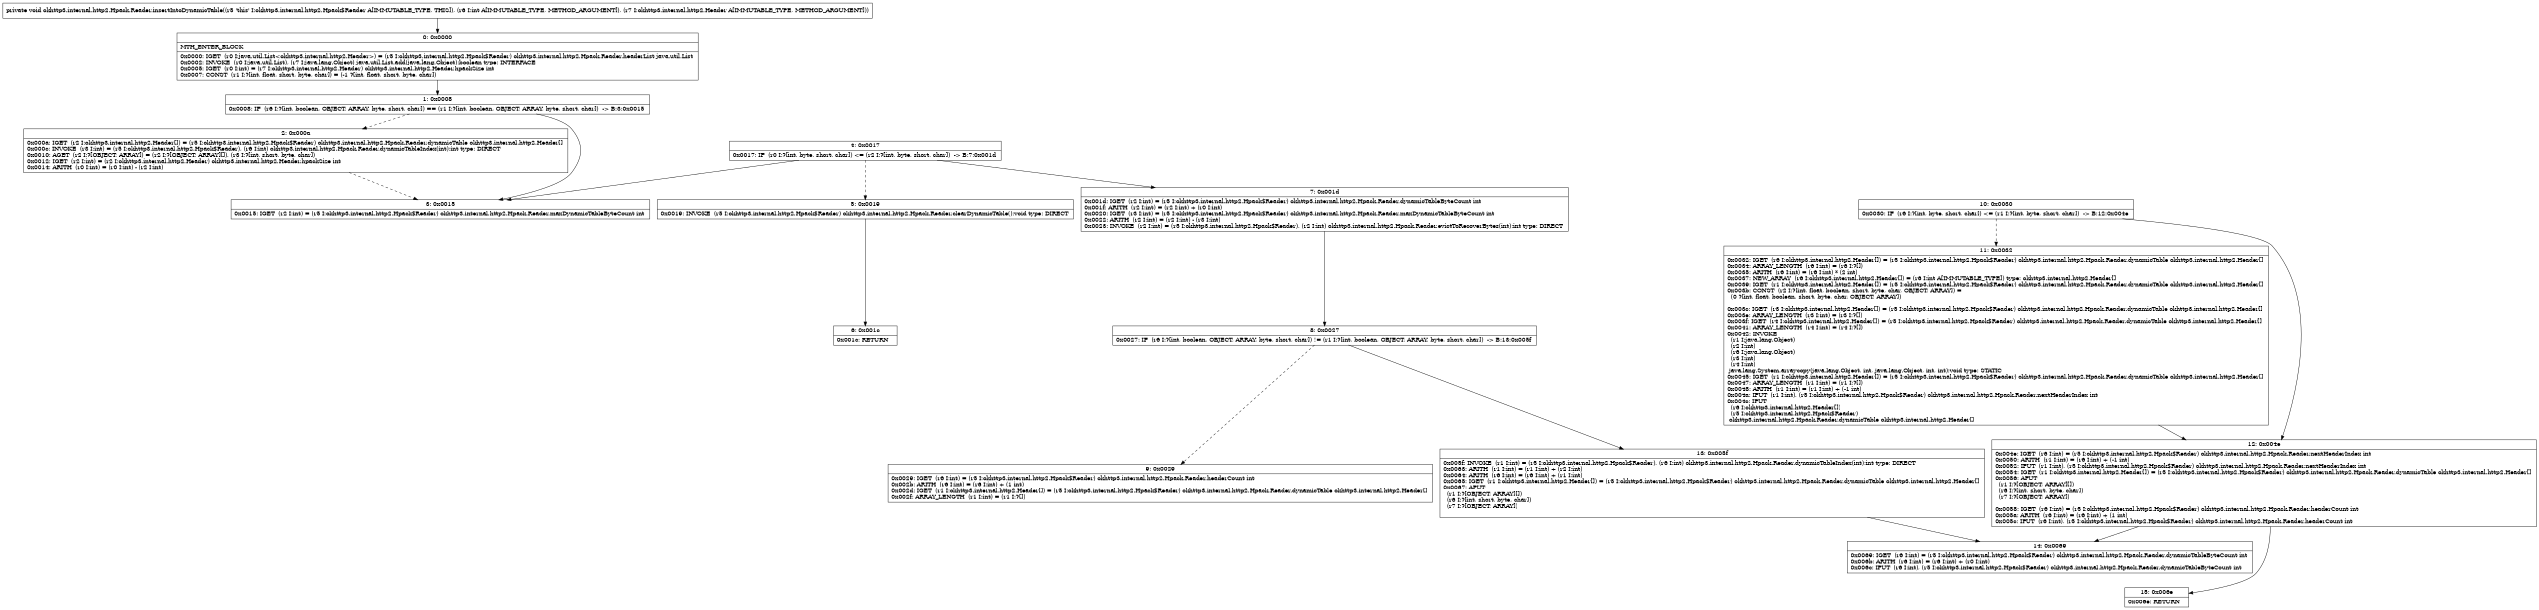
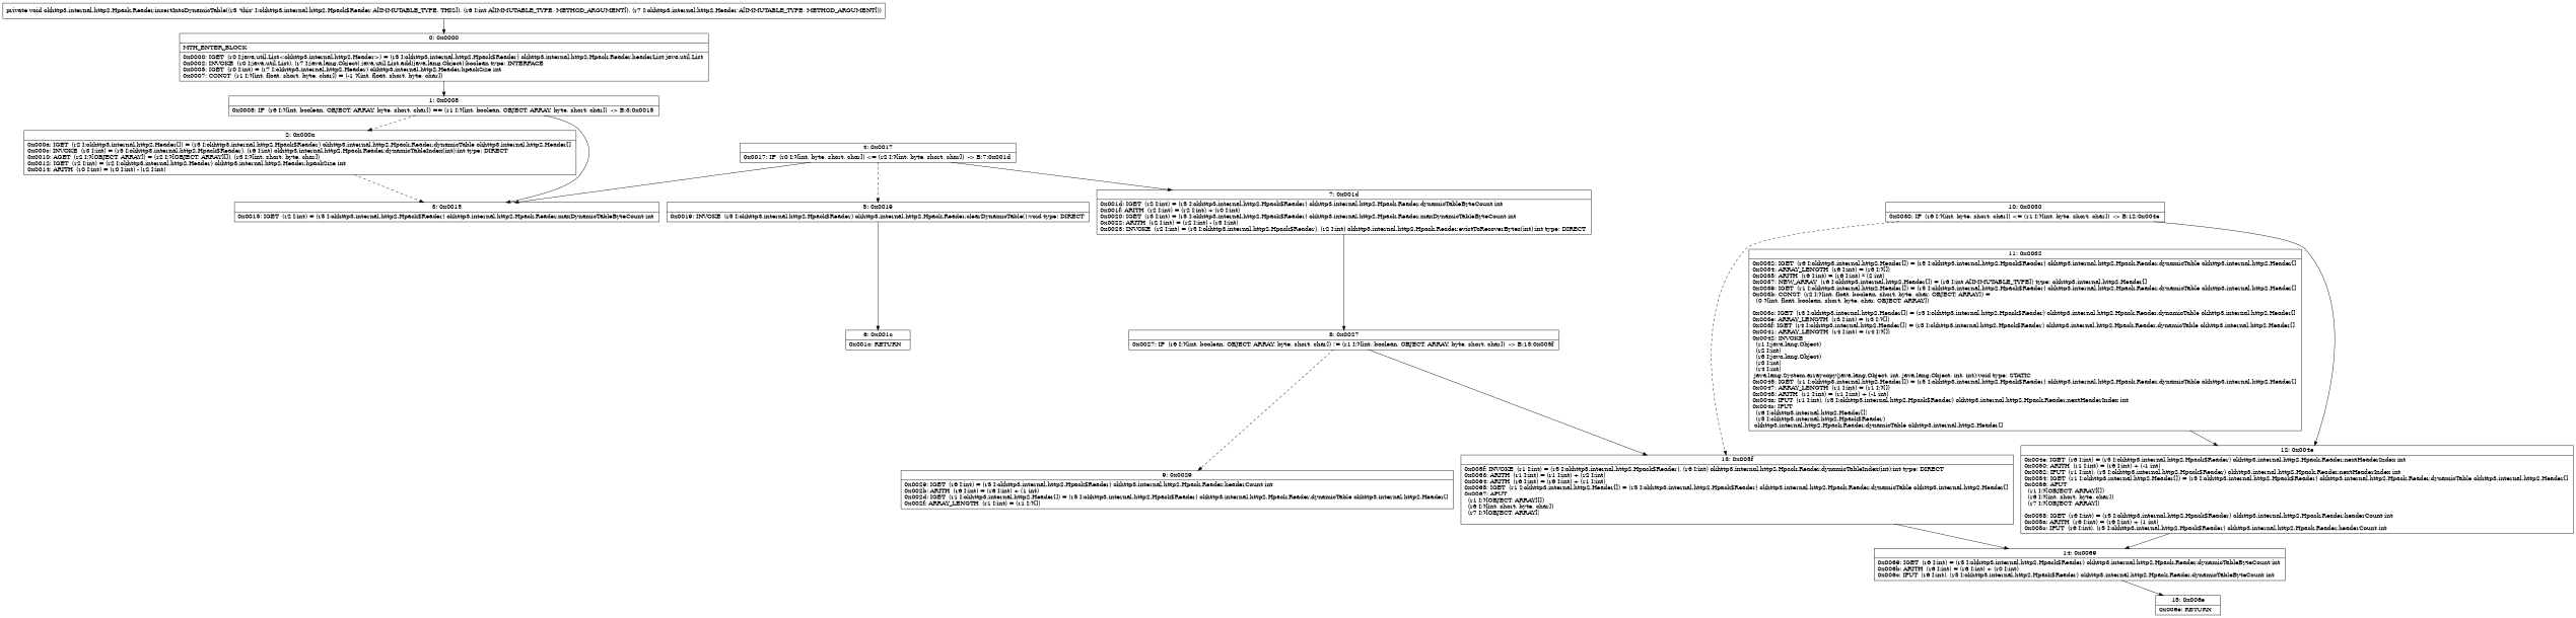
  digraph {
    node [shape=record]
    n1 [label="{0\:\ 0x0000|MTH_ENTER_BLOCK\l|0x0000: IGET  (r0 I:java.util.List\<okhttp3.internal.http2.Header\>) = (r5 I:okhttp3.internal.http2.Hpack$Reader) okhttp3.internal.http2.Hpack.Reader.headerList java.util.List \l0x0002: INVOKE  (r0 I:java.util.List), (r7 I:java.lang.Object) java.util.List.add(java.lang.Object):boolean type: INTERFACE \l0x0005: IGET  (r0 I:int) = (r7 I:okhttp3.internal.http2.Header) okhttp3.internal.http2.Header.hpackSize int \l0x0007: CONST  (r1 I:?[int, float, short, byte, char]) = (\-1 ?[int, float, short, byte, char]) \l}"]
    n2 [label="{1\:\ 0x0008|0x0008: IF  (r6 I:?[int, boolean, OBJECT, ARRAY, byte, short, char]) == (r1 I:?[int, boolean, OBJECT, ARRAY, byte, short, char])  \-\> B:3:0x0015 \l}"]
    n3 [label="{2\:\ 0x000a|0x000a: IGET  (r2 I:okhttp3.internal.http2.Header[]) = (r5 I:okhttp3.internal.http2.Hpack$Reader) okhttp3.internal.http2.Hpack.Reader.dynamicTable okhttp3.internal.http2.Header[] \l0x000c: INVOKE  (r3 I:int) = (r5 I:okhttp3.internal.http2.Hpack$Reader), (r6 I:int) okhttp3.internal.http2.Hpack.Reader.dynamicTableIndex(int):int type: DIRECT \l0x0010: AGET  (r2 I:?[OBJECT, ARRAY]) = (r2 I:?[OBJECT, ARRAY][]), (r3 I:?[int, short, byte, char]) \l0x0012: IGET  (r2 I:int) = (r2 I:okhttp3.internal.http2.Header) okhttp3.internal.http2.Header.hpackSize int \l0x0014: ARITH  (r0 I:int) = (r0 I:int) \- (r2 I:int) \l}"]
    n4 [label="{3\:\ 0x0015|0x0015: IGET  (r2 I:int) = (r5 I:okhttp3.internal.http2.Hpack$Reader) okhttp3.internal.http2.Hpack.Reader.maxDynamicTableByteCount int \l}"]
    n5 [label="{4\:\ 0x0017|0x0017: IF  (r0 I:?[int, byte, short, char]) \<= (r2 I:?[int, byte, short, char])  \-\> B:7:0x001d \l}"]
    n6 [label="{5\:\ 0x0019|0x0019: INVOKE  (r5 I:okhttp3.internal.http2.Hpack$Reader) okhttp3.internal.http2.Hpack.Reader.clearDynamicTable():void type: DIRECT \l}"]
    n7 [label="{7\:\ 0x001d|0x001d: IGET  (r2 I:int) = (r5 I:okhttp3.internal.http2.Hpack$Reader) okhttp3.internal.http2.Hpack.Reader.dynamicTableByteCount int \l0x001f: ARITH  (r2 I:int) = (r2 I:int) + (r0 I:int) \l0x0020: IGET  (r3 I:int) = (r5 I:okhttp3.internal.http2.Hpack$Reader) okhttp3.internal.http2.Hpack.Reader.maxDynamicTableByteCount int \l0x0022: ARITH  (r2 I:int) = (r2 I:int) \- (r3 I:int) \l0x0023: INVOKE  (r2 I:int) = (r5 I:okhttp3.internal.http2.Hpack$Reader), (r2 I:int) okhttp3.internal.http2.Hpack.Reader.evictToRecoverBytes(int):int type: DIRECT \l}"]
    n8 [label="{6\:\ 0x001c|0x001c: RETURN   \l}"]
    n9 [label="{8\:\ 0x0027|0x0027: IF  (r6 I:?[int, boolean, OBJECT, ARRAY, byte, short, char]) != (r1 I:?[int, boolean, OBJECT, ARRAY, byte, short, char])  \-\> B:13:0x005f \l}"]
    n10 [label="{9\:\ 0x0029|0x0029: IGET  (r6 I:int) = (r5 I:okhttp3.internal.http2.Hpack$Reader) okhttp3.internal.http2.Hpack.Reader.headerCount int \l0x002b: ARITH  (r6 I:int) = (r6 I:int) + (1 int) \l0x002d: IGET  (r1 I:okhttp3.internal.http2.Header[]) = (r5 I:okhttp3.internal.http2.Hpack$Reader) okhttp3.internal.http2.Hpack.Reader.dynamicTable okhttp3.internal.http2.Header[] \l0x002f: ARRAY_LENGTH  (r1 I:int) = (r1 I:?[]) \l}"]
    n11 [label="{13\:\ 0x005f|0x005f: INVOKE  (r1 I:int) = (r5 I:okhttp3.internal.http2.Hpack$Reader), (r6 I:int) okhttp3.internal.http2.Hpack.Reader.dynamicTableIndex(int):int type: DIRECT \l0x0063: ARITH  (r1 I:int) = (r1 I:int) + (r2 I:int) \l0x0064: ARITH  (r6 I:int) = (r6 I:int) + (r1 I:int) \l0x0065: IGET  (r1 I:okhttp3.internal.http2.Header[]) = (r5 I:okhttp3.internal.http2.Hpack$Reader) okhttp3.internal.http2.Hpack.Reader.dynamicTable okhttp3.internal.http2.Header[] \l0x0067: APUT  \l  (r1 I:?[OBJECT, ARRAY][])\l  (r6 I:?[int, short, byte, char])\l  (r7 I:?[OBJECT, ARRAY])\l \l}"]
    n12 [label="{14\:\ 0x0069|0x0069: IGET  (r6 I:int) = (r5 I:okhttp3.internal.http2.Hpack$Reader) okhttp3.internal.http2.Hpack.Reader.dynamicTableByteCount int \l0x006b: ARITH  (r6 I:int) = (r6 I:int) + (r0 I:int) \l0x006c: IPUT  (r6 I:int), (r5 I:okhttp3.internal.http2.Hpack$Reader) okhttp3.internal.http2.Hpack.Reader.dynamicTableByteCount int \l}"]
    n13 [label="{10\:\ 0x0030|0x0030: IF  (r6 I:?[int, byte, short, char]) \<= (r1 I:?[int, byte, short, char])  \-\> B:12:0x004e \l}"]
    n14 [label="{11\:\ 0x0032|0x0032: IGET  (r6 I:okhttp3.internal.http2.Header[]) = (r5 I:okhttp3.internal.http2.Hpack$Reader) okhttp3.internal.http2.Hpack.Reader.dynamicTable okhttp3.internal.http2.Header[] \l0x0034: ARRAY_LENGTH  (r6 I:int) = (r6 I:?[]) \l0x0035: ARITH  (r6 I:int) = (r6 I:int) * (2 int) \l0x0037: NEW_ARRAY  (r6 I:okhttp3.internal.http2.Header[]) = (r6 I:int A[IMMUTABLE_TYPE]) type: okhttp3.internal.http2.Header[] \l0x0039: IGET  (r1 I:okhttp3.internal.http2.Header[]) = (r5 I:okhttp3.internal.http2.Hpack$Reader) okhttp3.internal.http2.Hpack.Reader.dynamicTable okhttp3.internal.http2.Header[] \l0x003b: CONST  (r2 I:?[int, float, boolean, short, byte, char, OBJECT, ARRAY]) = \l  (0 ?[int, float, boolean, short, byte, char, OBJECT, ARRAY])\l \l0x003c: IGET  (r3 I:okhttp3.internal.http2.Header[]) = (r5 I:okhttp3.internal.http2.Hpack$Reader) okhttp3.internal.http2.Hpack.Reader.dynamicTable okhttp3.internal.http2.Header[] \l0x003e: ARRAY_LENGTH  (r3 I:int) = (r3 I:?[]) \l0x003f: IGET  (r4 I:okhttp3.internal.http2.Header[]) = (r5 I:okhttp3.internal.http2.Hpack$Reader) okhttp3.internal.http2.Hpack.Reader.dynamicTable okhttp3.internal.http2.Header[] \l0x0041: ARRAY_LENGTH  (r4 I:int) = (r4 I:?[]) \l0x0042: INVOKE  \l  (r1 I:java.lang.Object)\l  (r2 I:int)\l  (r6 I:java.lang.Object)\l  (r3 I:int)\l  (r4 I:int)\l java.lang.System.arraycopy(java.lang.Object, int, java.lang.Object, int, int):void type: STATIC \l0x0045: IGET  (r1 I:okhttp3.internal.http2.Header[]) = (r5 I:okhttp3.internal.http2.Hpack$Reader) okhttp3.internal.http2.Hpack.Reader.dynamicTable okhttp3.internal.http2.Header[] \l0x0047: ARRAY_LENGTH  (r1 I:int) = (r1 I:?[]) \l0x0048: ARITH  (r1 I:int) = (r1 I:int) + (\-1 int) \l0x004a: IPUT  (r1 I:int), (r5 I:okhttp3.internal.http2.Hpack$Reader) okhttp3.internal.http2.Hpack.Reader.nextHeaderIndex int \l0x004c: IPUT  \l  (r6 I:okhttp3.internal.http2.Header[])\l  (r5 I:okhttp3.internal.http2.Hpack$Reader)\l okhttp3.internal.http2.Hpack.Reader.dynamicTable okhttp3.internal.http2.Header[] \l}"]
    n15 [label="{12\:\ 0x004e|0x004e: IGET  (r6 I:int) = (r5 I:okhttp3.internal.http2.Hpack$Reader) okhttp3.internal.http2.Hpack.Reader.nextHeaderIndex int \l0x0050: ARITH  (r1 I:int) = (r6 I:int) + (\-1 int) \l0x0052: IPUT  (r1 I:int), (r5 I:okhttp3.internal.http2.Hpack$Reader) okhttp3.internal.http2.Hpack.Reader.nextHeaderIndex int \l0x0054: IGET  (r1 I:okhttp3.internal.http2.Header[]) = (r5 I:okhttp3.internal.http2.Hpack$Reader) okhttp3.internal.http2.Hpack.Reader.dynamicTable okhttp3.internal.http2.Header[] \l0x0056: APUT  \l  (r1 I:?[OBJECT, ARRAY][])\l  (r6 I:?[int, short, byte, char])\l  (r7 I:?[OBJECT, ARRAY])\l \l0x0058: IGET  (r6 I:int) = (r5 I:okhttp3.internal.http2.Hpack$Reader) okhttp3.internal.http2.Hpack.Reader.headerCount int \l0x005a: ARITH  (r6 I:int) = (r6 I:int) + (1 int) \l0x005c: IPUT  (r6 I:int), (r5 I:okhttp3.internal.http2.Hpack$Reader) okhttp3.internal.http2.Hpack.Reader.headerCount int \l}"]
    n16 [label="{15\:\ 0x006e|0x006e: RETURN   \l}"]
    n17 [label="{private void okhttp3.internal.http2.Hpack.Reader.insertIntoDynamicTable((r5 'this' I:okhttp3.internal.http2.Hpack$Reader A[IMMUTABLE_TYPE, THIS]), (r6 I:int A[IMMUTABLE_TYPE, METHOD_ARGUMENT]), (r7 I:okhttp3.internal.http2.Header A[IMMUTABLE_TYPE, METHOD_ARGUMENT])) }"]
    n1 -> n2
    n2 -> n3 [style=dashed]
    n2 -> n4
    n3 -> n4 [style=dashed]
    n5 -> n4
    n5 -> n6 [style=dashed]
    n5 -> n7
    n6 -> n8
    n7 -> n9
    n9 -> n10 [style=dashed]
    n9 -> n11
    n11 -> n12
-   n15 -> n16
-   n13 -> n14 [style=dashed]
+   n12 -> n16
+   n13 -> n11 [style=dashed]
    n13 -> n15
    n14 -> n15
    n15 -> n12
    n17 -> n1
  }
